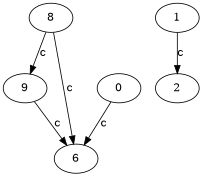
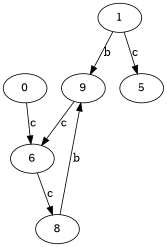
  strict digraph {
    n1 [label=9]
    1
-   5 [label=2]
+   5
    6
    n5 [label=8]
    0
    n1 -> 6 [label=c]
+   1 -> n1 [label=b]
    1 -> 5 [label=c]
-   n5 -> n1 [label=c]
-   n5 -> 6 [label=c]
+   n5 -> n1 [label=b]
+   6 -> n5 [label=c]
    0 -> 6 [label=c]
  }
